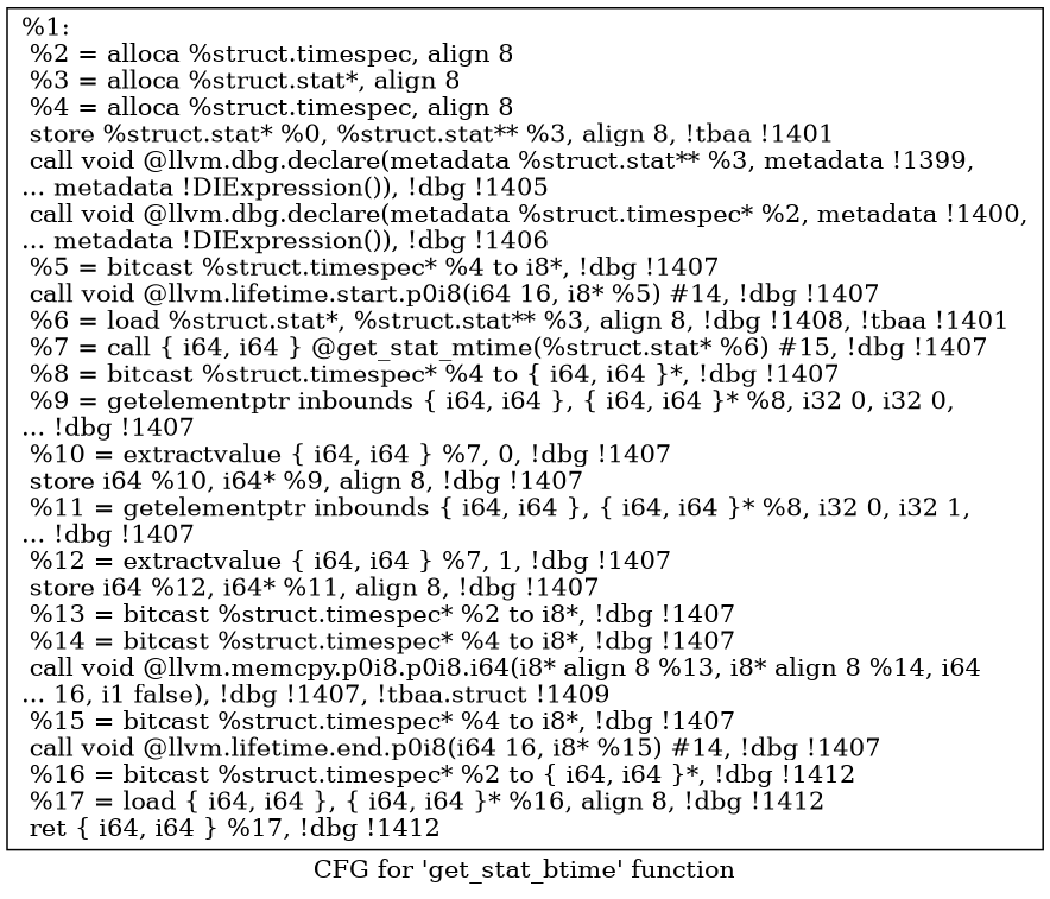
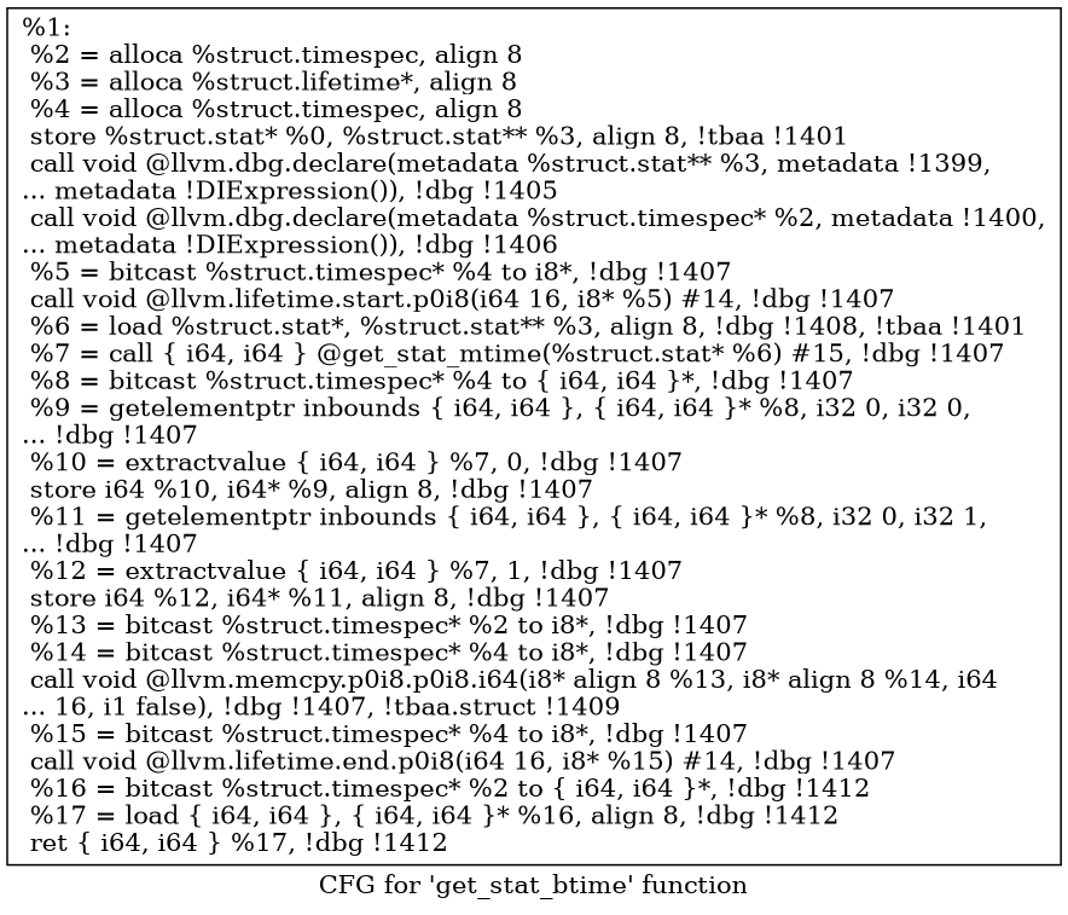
  digraph {
    label="CFG for 'get_stat_btime' function"
-   n1 [label="{%1:\l  %2 = alloca %struct.timespec, align 8\l  %3 = alloca %struct.stat*, align 8\l  %4 = alloca %struct.timespec, align 8\l  store %struct.stat* %0, %struct.stat** %3, align 8, !tbaa !1401\l  call void @llvm.dbg.declare(metadata %struct.stat** %3, metadata !1399,\l... metadata !DIExpression()), !dbg !1405\l  call void @llvm.dbg.declare(metadata %struct.timespec* %2, metadata !1400,\l... metadata !DIExpression()), !dbg !1406\l  %5 = bitcast %struct.timespec* %4 to i8*, !dbg !1407\l  call void @llvm.lifetime.start.p0i8(i64 16, i8* %5) #14, !dbg !1407\l  %6 = load %struct.stat*, %struct.stat** %3, align 8, !dbg !1408, !tbaa !1401\l  %7 = call \{ i64, i64 \} @get_stat_mtime(%struct.stat* %6) #15, !dbg !1407\l  %8 = bitcast %struct.timespec* %4 to \{ i64, i64 \}*, !dbg !1407\l  %9 = getelementptr inbounds \{ i64, i64 \}, \{ i64, i64 \}* %8, i32 0, i32 0,\l... !dbg !1407\l  %10 = extractvalue \{ i64, i64 \} %7, 0, !dbg !1407\l  store i64 %10, i64* %9, align 8, !dbg !1407\l  %11 = getelementptr inbounds \{ i64, i64 \}, \{ i64, i64 \}* %8, i32 0, i32 1,\l... !dbg !1407\l  %12 = extractvalue \{ i64, i64 \} %7, 1, !dbg !1407\l  store i64 %12, i64* %11, align 8, !dbg !1407\l  %13 = bitcast %struct.timespec* %2 to i8*, !dbg !1407\l  %14 = bitcast %struct.timespec* %4 to i8*, !dbg !1407\l  call void @llvm.memcpy.p0i8.p0i8.i64(i8* align 8 %13, i8* align 8 %14, i64\l... 16, i1 false), !dbg !1407, !tbaa.struct !1409\l  %15 = bitcast %struct.timespec* %4 to i8*, !dbg !1407\l  call void @llvm.lifetime.end.p0i8(i64 16, i8* %15) #14, !dbg !1407\l  %16 = bitcast %struct.timespec* %2 to \{ i64, i64 \}*, !dbg !1412\l  %17 = load \{ i64, i64 \}, \{ i64, i64 \}* %16, align 8, !dbg !1412\l  ret \{ i64, i64 \} %17, !dbg !1412\l}" shape=record]
+   n1 [label="{%1:\l  %2 = alloca %struct.timespec, align 8\l  %3 = alloca %struct.lifetime*, align 8\l  %4 = alloca %struct.timespec, align 8\l  store %struct.stat* %0, %struct.stat** %3, align 8, !tbaa !1401\l  call void @llvm.dbg.declare(metadata %struct.stat** %3, metadata !1399,\l... metadata !DIExpression()), !dbg !1405\l  call void @llvm.dbg.declare(metadata %struct.timespec* %2, metadata !1400,\l... metadata !DIExpression()), !dbg !1406\l  %5 = bitcast %struct.timespec* %4 to i8*, !dbg !1407\l  call void @llvm.lifetime.start.p0i8(i64 16, i8* %5) #14, !dbg !1407\l  %6 = load %struct.stat*, %struct.stat** %3, align 8, !dbg !1408, !tbaa !1401\l  %7 = call \{ i64, i64 \} @get_stat_mtime(%struct.stat* %6) #15, !dbg !1407\l  %8 = bitcast %struct.timespec* %4 to \{ i64, i64 \}*, !dbg !1407\l  %9 = getelementptr inbounds \{ i64, i64 \}, \{ i64, i64 \}* %8, i32 0, i32 0,\l... !dbg !1407\l  %10 = extractvalue \{ i64, i64 \} %7, 0, !dbg !1407\l  store i64 %10, i64* %9, align 8, !dbg !1407\l  %11 = getelementptr inbounds \{ i64, i64 \}, \{ i64, i64 \}* %8, i32 0, i32 1,\l... !dbg !1407\l  %12 = extractvalue \{ i64, i64 \} %7, 1, !dbg !1407\l  store i64 %12, i64* %11, align 8, !dbg !1407\l  %13 = bitcast %struct.timespec* %2 to i8*, !dbg !1407\l  %14 = bitcast %struct.timespec* %4 to i8*, !dbg !1407\l  call void @llvm.memcpy.p0i8.p0i8.i64(i8* align 8 %13, i8* align 8 %14, i64\l... 16, i1 false), !dbg !1407, !tbaa.struct !1409\l  %15 = bitcast %struct.timespec* %4 to i8*, !dbg !1407\l  call void @llvm.lifetime.end.p0i8(i64 16, i8* %15) #14, !dbg !1407\l  %16 = bitcast %struct.timespec* %2 to \{ i64, i64 \}*, !dbg !1412\l  %17 = load \{ i64, i64 \}, \{ i64, i64 \}* %16, align 8, !dbg !1412\l  ret \{ i64, i64 \} %17, !dbg !1412\l}" shape=record]
  }
